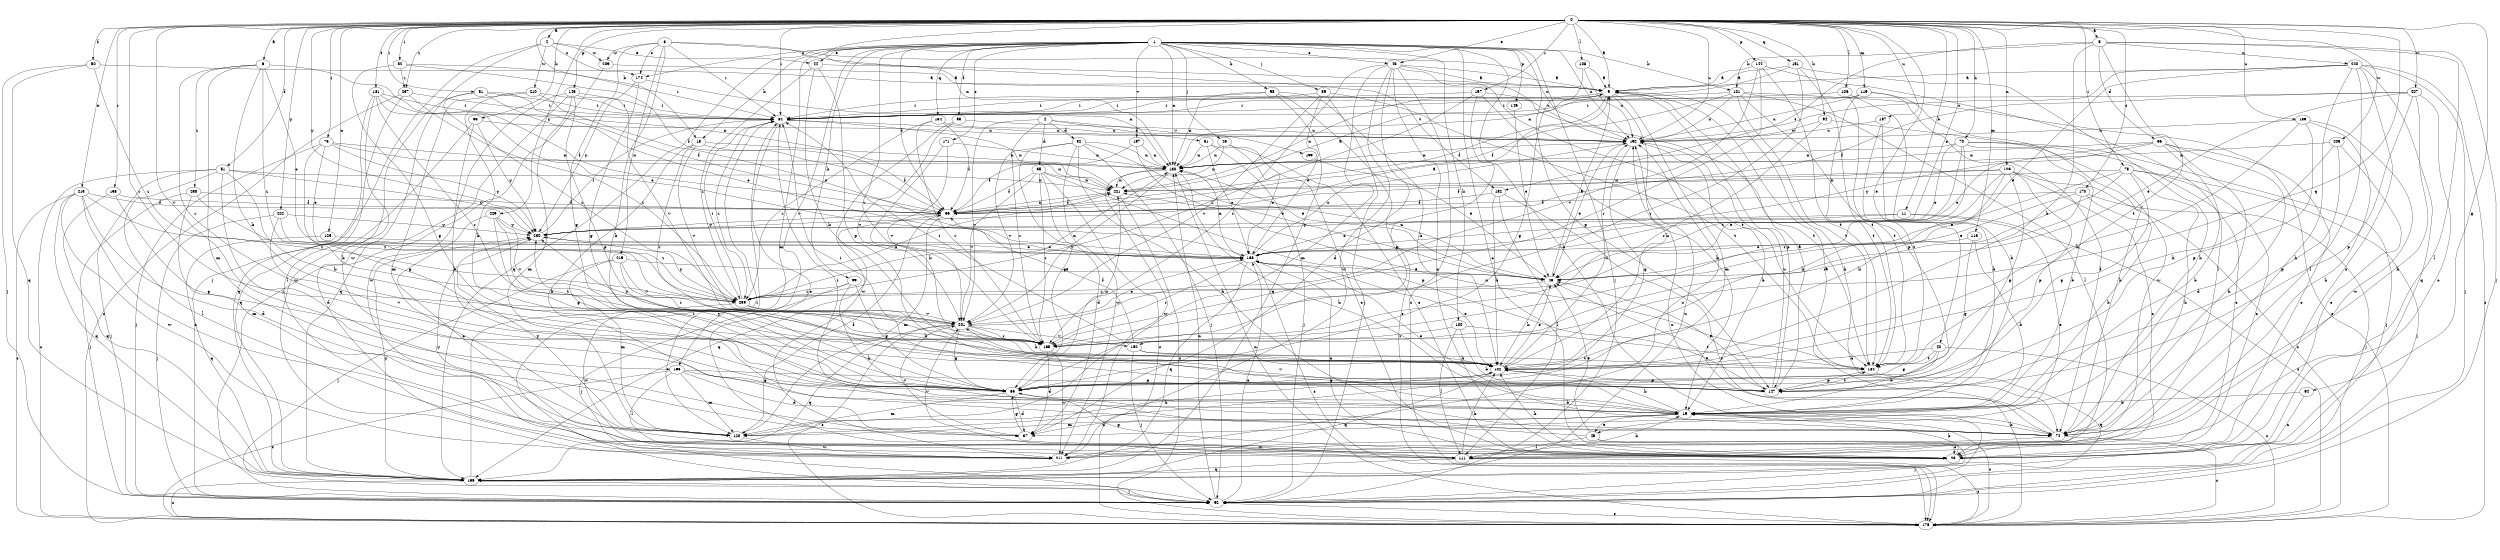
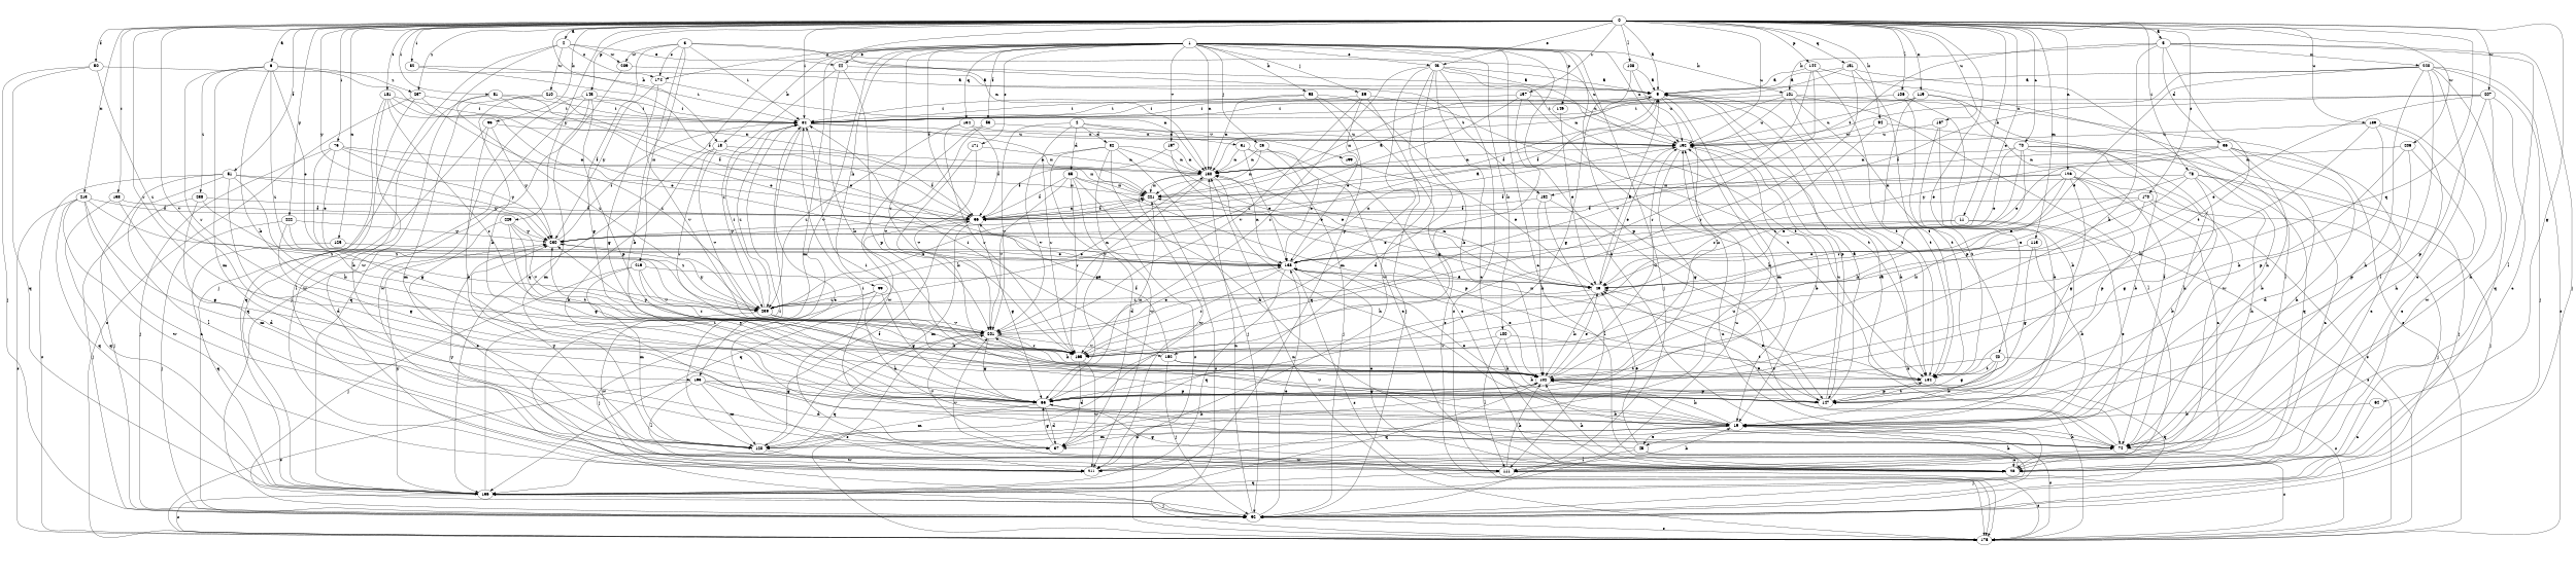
  strict digraph {
    0
    4
    5
    6
    9
    11
    18
    40
    43
    50
    51
    64
    70
    75
    78
    81
    82
    84
    94
    95
    106
    108
    113
    119
    125
    126
    130
    138
    143
    144
    151
    152
    157
    158
    165
    170
    181
    187
    189
    192
    195
    206
    207
    213
    222
    229
    230
    237
    44
    92
    174
    209
    210
    211
    101
    182
    36
    102
    111
    184
    220
    120
    221
    238
    239
    56
    74
    147
    45
    175
    201
    19
    65
    28
    37
    156
    46
    1
    53
    n80 [label=25]
    89
    98
    99
    100
    146
    154
    171
    197
    2
    31
    32
    35
    199
    3
    219
    0 -> 4 [label=a]
    0 -> 5 [label=a]
    0 -> 6 [label=a]
    0 -> 9 [label=a]
    0 -> 11 [label=b]
    0 -> 18 [label=b]
    0 -> 40 [label=e]
    0 -> 43 [label=e]
    0 -> 50 [label=f]
    0 -> 51 [label=f]
    0 -> 64 [label=g]
-   0 -> 70 [label=h]
+   0 -> 70 [label=c]
    0 -> 75 [label=i]
    0 -> 78 [label=i]
    0 -> 81 [label=i]
    0 -> 82 [label=i]
    0 -> 84 [label=i]
    0 -> 94 [label=k]
    0 -> 95 [label=k]
    0 -> 106 [label=l]
    0 -> 108 [label=l]
    0 -> 113 [label=m]
-   0 -> 119 [label=m]
+   0 -> 119 [label=x]
    0 -> 125 [label=n]
    0 -> 126 [label=n]
    0 -> 130 [label=n]
    0 -> 138 [label=o]
    0 -> 143 [label=p]
    0 -> 144 [label=p]
    0 -> 151 [label=q]
    0 -> 152 [label=q]
    0 -> 157 [label=r]
    0 -> 158 [label=r]
    0 -> 165 [label=r]
    0 -> 170 [label=s]
    0 -> 181 [label=t]
    0 -> 187 [label=u]
    0 -> 189 [label=u]
    0 -> 192 [label=u]
    0 -> 195 [label=v]
    0 -> 206 [label=w]
    0 -> 207 [label=w]
    0 -> 213 [label=x]
    0 -> 222 [label=y]
    0 -> 229 [label=y]
    0 -> 230 [label=y]
    0 -> 237 [label=z]
    4 -> 44 [label=e]
    4 -> 92 [label=j]
    4 -> 174 [label=s]
    4 -> 209 [label=w]
    4 -> 210 [label=w]
    4 -> 211 [label=w]
    5 -> 92 [label=j]
    5 -> 101 [label=k]
    5 -> 182 [label=t]
    5 -> 36 [label=d]
    5 -> 102 [label=k]
    5 -> 111 [label=l]
    5 -> 184 [label=t]
    5 -> 220 [label=x]
    6 -> 138 [label=o]
    6 -> 165 [label=r]
-   82 -> 237 [label=z]
+   6 -> 237 [label=z]
    6 -> 102 [label=k]
    6 -> 120 [label=m]
    6 -> 221 [label=x]
    6 -> 238 [label=z]
    6 -> 239 [label=z]
    9 -> 84 [label=i]
    9 -> 102 [label=k]
    9 -> 120 [label=m]
    9 -> 221 [label=x]
    9 -> 56 [label=f]
    9 -> 74 [label=h]
    9 -> 147 [label=p]
    11 -> 138 [label=o]
    11 -> 230 [label=y]
    11 -> 45 [label=e]
    11 -> 175 [label=s]
    18 -> 130 [label=n]
    18 -> 165 [label=r]
    18 -> 56 [label=f]
    18 -> 74 [label=h]
    18 -> 201 [label=v]
    40 -> 102 [label=k]
    40 -> 184 [label=t]
    40 -> 175 [label=s]
    40 -> 19 [label=b]
    40 -> 65 [label=g]
    43 -> 9 [label=a]
    43 -> 165 [label=r]
    43 -> 192 [label=u]
    43 -> 211 [label=w]
    43 -> 184 [label=t]
    43 -> 120 [label=m]
    43 -> 175 [label=s]
    43 -> 28 [label=c]
    43 -> 37 [label=d]
    50 -> 9 [label=a]
    50 -> 92 [label=j]
    50 -> 239 [label=z]
    50 -> 156 [label=q]
    51 -> 230 [label=y]
    51 -> 92 [label=j]
    51 -> 102 [label=k]
    51 -> 111 [label=l]
    51 -> 221 [label=x]
    51 -> 175 [label=s]
    51 -> 37 [label=d]
    64 -> 19 [label=b]
    64 -> 28 [label=c]
    70 -> 130 [label=n]
    70 -> 138 [label=o]
    70 -> 165 [label=r]
    70 -> 92 [label=j]
    70 -> 239 [label=z]
    70 -> 19 [label=b]
-   70 -> 28 [label=c]
+   70 -> 28 [label=q]
    75 -> 130 [label=n]
    75 -> 138 [label=o]
    75 -> 230 [label=y]
    75 -> 92 [label=j]
    75 -> 221 [label=x]
    75 -> 65 [label=g]
    78 -> 92 [label=j]
    78 -> 102 [label=k]
    78 -> 221 [label=x]
    78 -> 74 [label=h]
    78 -> 65 [label=g]
    78 -> 28 [label=c]
    78 -> 46 [label=e]
    81 -> 84 [label=i]
    81 -> 138 [label=o]
    81 -> 211 [label=w]
    81 -> 239 [label=z]
    81 -> 56 [label=f]
    82 -> 84 [label=i]
    82 -> 56 [label=f]
    84 -> 192 [label=u]
    84 -> 221 [label=x]
    84 -> 239 [label=z]
    84 -> 28 [label=c]
    94 -> 165 [label=r]
    94 -> 192 [label=w]
    94 -> 74 [label=h]
    95 -> 192 [label=u]
    95 -> 230 [label=y]
    95 -> 19 [label=b]
    95 -> 156 [label=q]
    106 -> 84 [label=i]
    106 -> 184 [label=t]
    106 -> 19 [label=b]
    108 -> 9 [label=a]
    108 -> 192 [label=u]
    108 -> 65 [label=g]
    113 -> 138 [label=o]
    113 -> 19 [label=b]
    113 -> 65 [label=g]
    119 -> 84 [label=i]
    119 -> 192 [label=u]
    119 -> 211 [label=w]
    119 -> 184 [label=t]
    119 -> 74 [label=f]
    125 -> 138 [label=o]
    125 -> 156 [label=q]
    126 -> 102 [label=k]
    126 -> 221 [label=x]
    126 -> 56 [label=f]
    126 -> 147 [label=p]
    126 -> 175 [label=s]
    126 -> 65 [label=g]
    126 -> 28 [label=c]
    126 -> 46 [label=e]
    130 -> 211 [label=w]
    130 -> 221 [label=x]
    130 -> 74 [label=h]
    130 -> 201 [label=v]
    138 -> 130 [label=n]
    138 -> 165 [label=r]
    138 -> 192 [label=u]
    138 -> 175 [label=s]
    138 -> 156 [label=q]
    138 -> 46 [label=e]
    143 -> 84 [label=i]
    143 -> 211 [label=w]
    143 -> 120 [label=m]
    143 -> 147 [label=p]
    143 -> 201 [label=v]
    143 -> 156 [label=q]
    144 -> 9 [label=a]
    144 -> 165 [label=r]
    144 -> 111 [label=l]
    144 -> 184 [label=t]
    144 -> 201 [label=v]
    151 -> 9 [label=a]
    151 -> 130 [label=n]
    151 -> 165 [label=r]
    151 -> 184 [label=t]
    151 -> 74 [label=h]
    152 -> 84 [label=i]
    152 -> 92 [label=j]
    152 -> 102 [label=k]
    152 -> 184 [label=t]
    152 -> 56 [label=f]
    157 -> 84 [label=i]
    157 -> 184 [label=t]
    157 -> 239 [label=z]
    157 -> 19 [label=b]
    157 -> 65 [label=g]
    158 -> 56 [label=f]
    158 -> 65 [label=g]
    158 -> 156 [label=q]
    165 -> 230 [label=y]
    165 -> 211 [label=w]
    165 -> 37 [label=d]
    170 -> 165 [label=r]
    170 -> 92 [label=j]
    170 -> 56 [label=f]
    170 -> 19 [label=b]
    170 -> 46 [label=e]
    181 -> 84 [label=i]
    181 -> 138 [label=o]
    181 -> 165 [label=r]
    181 -> 56 [label=f]
    181 -> 19 [label=b]
    181 -> 156 [label=q]
    187 -> 192 [label=u]
    187 -> 184 [label=t]
    187 -> 19 [label=b]
    189 -> 192 [label=u]
    189 -> 211 [label=w]
    189 -> 102 [label=k]
    189 -> 74 [label=h]
    189 -> 147 [label=p]
    192 -> 130 [label=n]
    192 -> 19 [label=b]
    192 -> 65 [label=g]
    192 -> 46 [label=e]
    195 -> 111 [label=l]
    195 -> 120 [label=m]
    195 -> 147 [label=p]
    195 -> 175 [label=s]
    195 -> 65 [label=g]
    195 -> 37 [label=d]
    206 -> 130 [label=n]
    206 -> 102 [label=k]
    206 -> 147 [label=p]
    206 -> 28 [label=c]
    207 -> 84 [label=i]
    207 -> 56 [label=f]
    207 -> 74 [label=h]
    207 -> 147 [label=p]
    207 -> 28 [label=c]
    207 -> 46 [label=e]
    213 -> 211 [label=w]
    213 -> 239 [label=z]
    213 -> 56 [label=f]
    213 -> 175 [label=s]
    213 -> 28 [label=c]
    213 -> 37 [label=d]
    213 -> 156 [label=q]
    222 -> 230 [label=y]
    222 -> 92 [label=j]
    222 -> 239 [label=z]
-   222 -> 65 [label=v]
+   222 -> 65 [label=g]
    229 -> 230 [label=y]
    229 -> 184 [label=t]
    229 -> 201 [label=v]
    229 -> 65 [label=g]
    229 -> 28 [label=c]
    230 -> 9 [label=a]
    230 -> 84 [label=i]
    230 -> 138 [label=o]
    237 -> 84 [label=i]
    237 -> 111 [label=l]
    237 -> 239 [label=z]
    237 -> 175 [label=s]
    44 -> 9 [label=a]
    44 -> 102 [label=k]
    44 -> 239 [label=z]
    44 -> 147 [label=p]
    92 -> 84 [label=i]
    92 -> 130 [label=n]
    92 -> 138 [label=o]
    92 -> 192 [label=u]
    92 -> 175 [label=s]
    174 -> 130 [label=n]
    174 -> 230 [label=y]
    174 -> 65 [label=g]
    209 -> 9 [label=a]
    209 -> 92 [label=j]
    210 -> 84 [label=i]
    210 -> 138 [label=o]
    210 -> 102 [label=k]
    210 -> 120 [label=m]
    211 -> 192 [label=u]
    101 -> 84 [label=i]
    101 -> 192 [label=u]
    101 -> 111 [label=l]
    101 -> 184 [label=t]
    101 -> 56 [label=f]
    101 -> 147 [label=p]
    101 -> 175 [label=s]
    182 -> 102 [label=k]
    182 -> 111 [label=l]
    182 -> 56 [label=f]
    182 -> 175 [label=s]
    36 -> 130 [label=n]
    36 -> 138 [label=o]
    36 -> 230 [label=y]
    36 -> 74 [label=h]
    36 -> 19 [label=b]
    36 -> 28 [label=c]
    36 -> 37 [label=d]
    102 -> 138 [label=o]
    102 -> 192 [label=u]
    102 -> 147 [label=p]
    102 -> 65 [label=g]
    102 -> 156 [label=q]
    102 -> 46 [label=e]
    111 -> 230 [label=y]
    111 -> 102 [label=k]
    111 -> 175 [label=s]
    111 -> 201 [label=v]
    111 -> 19 [label=b]
    111 -> 156 [label=q]
    184 -> 221 [label=x]
    184 -> 147 [label=p]
    184 -> 156 [label=q]
    220 -> 9 [label=a]
    220 -> 192 [label=u]
    220 -> 92 [label=j]
    220 -> 111 [label=l]
    220 -> 74 [label=h]
    220 -> 175 [label=s]
    220 -> 28 [label=c]
    220 -> 156 [label=q]
    220 -> 46 [label=e]
    120 -> 230 [label=y]
    120 -> 211 [label=w]
    120 -> 102 [label=k]
    120 -> 56 [label=f]
    221 -> 9 [label=a]
    221 -> 56 [label=f]
    221 -> 175 [label=s]
    238 -> 92 [label=j]
    238 -> 120 [label=m]
    238 -> 239 [label=z]
    238 -> 56 [label=f]
    239 -> 84 [label=i]
    239 -> 130 [label=n]
    239 -> 230 [label=y]
    239 -> 211 [label=w]
    239 -> 102 [label=k]
    239 -> 221 [label=x]
    239 -> 201 [label=v]
    56 -> 230 [label=y]
    56 -> 120 [label=m]
    56 -> 221 [label=x]
-   82 -> 65 [label=g]
+   56 -> 65 [label=g]
    56 -> 156 [label=q]
    74 -> 9 [label=a]
    74 -> 211 [label=w]
    74 -> 175 [label=s]
    74 -> 46 [label=e]
    147 -> 9 [label=a]
    147 -> 84 [label=i]
    147 -> 192 [label=u]
    147 -> 184 [label=t]
    147 -> 46 [label=e]
    45 -> 84 [label=i]
    45 -> 92 [label=j]
    45 -> 111 [label=l]
    45 -> 28 [label=c]
    45 -> 46 [label=e]
    175 -> 130 [label=n]
    201 -> 138 [label=o]
    201 -> 152 [label=v]
    201 -> 165 [label=r]
    201 -> 102 [label=k]
    201 -> 175 [label=s]
    201 -> 65 [label=g]
    201 -> 156 [label=q]
    19 -> 138 [label=o]
    19 -> 102 [label=k]
    19 -> 120 [label=m]
    19 -> 74 [label=h]
    19 -> 45 [label=e]
    19 -> 175 [label=s]
    19 -> 201 [label=v]
    19 -> 37 [label=d]
    65 -> 230 [label=y]
    65 -> 120 [label=m]
    65 -> 221 [label=x]
    65 -> 19 [label=b]
    65 -> 37 [label=d]
    28 -> 138 [label=o]
    28 -> 102 [label=k]
    28 -> 19 [label=b]
    28 -> 65 [label=g]
    37 -> 201 [label=v]
    37 -> 65 [label=g]
    156 -> 84 [label=i]
    156 -> 192 [label=u]
    156 -> 230 [label=y]
    156 -> 92 [label=j]
    156 -> 175 [label=s]
    46 -> 9 [label=a]
    46 -> 130 [label=n]
    46 -> 102 [label=k]
    46 -> 239 [label=z]
    1 -> 18 [label=b]
    1 -> 43 [label=e]
    1 -> 130 [label=n]
    1 -> 165 [label=r]
    1 -> 192 [label=u]
    1 -> 195 [label=v]
    1 -> 44 [label=e]
    1 -> 92 [label=j]
    1 -> 174 [label=s]
    1 -> 101 [label=k]
    1 -> 120 [label=m]
    1 -> 56 [label=f]
    1 -> 74 [label=h]
    1 -> 147 [label=p]
    1 -> 28 [label=c]
    1 -> 156 [label=q]
    1 -> 53 [label=f]
    1 -> n80 [label=j]
    1 -> 89 [label=j]
    1 -> 98 [label=k]
    1 -> 99 [label=k]
    1 -> 100 [label=k]
    1 -> 146 [label=p]
    1 -> 154 [label=q]
    1 -> 171 [label=s]
    1 -> 197 [label=v]
    53 -> 192 [label=u]
    53 -> 211 [label=w]
    53 -> 201 [label=v]
    n80 -> 130 [label=n]
    n80 -> 138 [label=o]
    n80 -> 221 [label=x]
    n80 -> 28 [label=c]
    89 -> 84 [label=i]
    89 -> 138 [label=o]
    89 -> 92 [label=j]
    89 -> 184 [label=t]
    89 -> 201 [label=v]
    98 -> 84 [label=i]
    98 -> 130 [label=n]
    98 -> 102 [label=k]
    98 -> 175 [label=s]
    98 -> 156 [label=q]
    99 -> 92 [label=j]
    99 -> 239 [label=z]
    99 -> 74 [label=h]
    99 -> 65 [label=g]
    100 -> 165 [label=r]
    100 -> 111 [label=l]
    100 -> 184 [label=t]
    100 -> 19 [label=b]
    146 -> 46 [label=e]
    154 -> 165 [label=r]
    154 -> 192 [label=u]
    154 -> 239 [label=z]
    154 -> 56 [label=f]
    171 -> 130 [label=n]
    171 -> 102 [label=k]
    171 -> 201 [label=v]
    197 -> 130 [label=n]
    197 -> 56 [label=f]
    197 -> 46 [label=e]
    2 -> 165 [label=r]
    2 -> 201 [label=v]
    2 -> 31 [label=d]
    2 -> 32 [label=d]
    2 -> 35 [label=d]
    2 -> 199 [label=v]
    31 -> 130 [label=n]
    31 -> 138 [label=o]
    31 -> 92 [label=j]
    31 -> 28 [label=c]
    32 -> 130 [label=n]
    32 -> 92 [label=j]
    32 -> 211 [label=w]
    32 -> 74 [label=h]
    32 -> 201 [label=v]
    32 -> 65 [label=g]
    32 -> 46 [label=e]
    35 -> 165 [label=r]
    35 -> 221 [label=x]
    35 -> 56 [label=f]
    35 -> 147 [label=p]
    35 -> 175 [label=s]
    35 -> 201 [label=v]
    35 -> 37 [label=d]
    199 -> 46 [label=e]
    3 -> 84 [label=i]
    3 -> 192 [label=u]
    3 -> 174 [label=s]
    3 -> 209 [label=w]
    3 -> 182 [label=t]
    3 -> 19 [label=b]
    3 -> 65 [label=g]
    3 -> 219 [label=x]
    219 -> 165 [label=r]
    219 -> 92 [label=j]
    219 -> 120 [label=m]
    219 -> 201 [label=v]
    219 -> 46 [label=e]
  }
